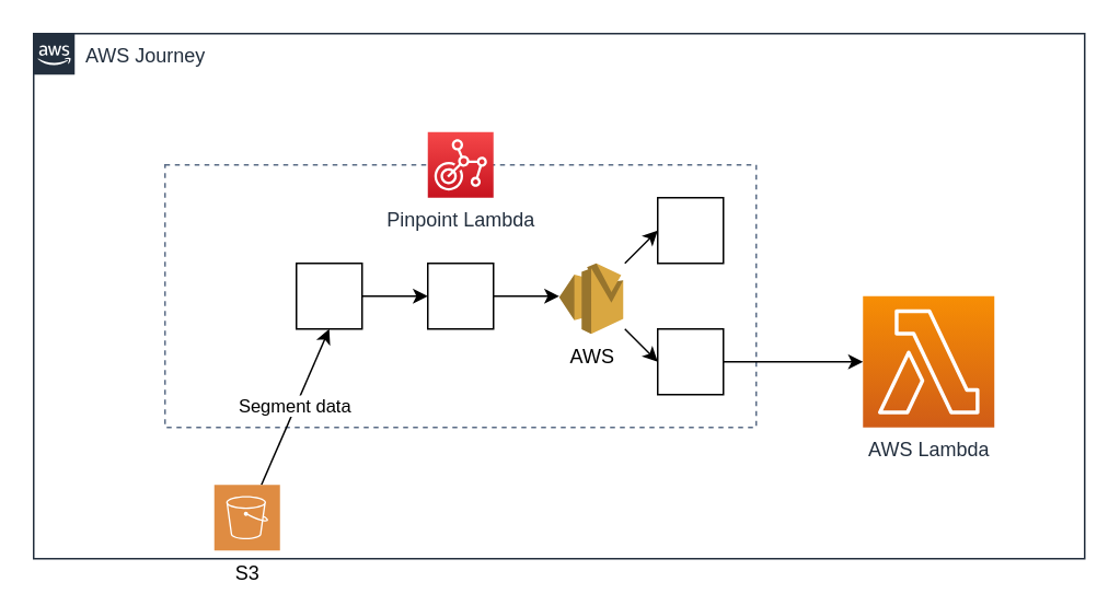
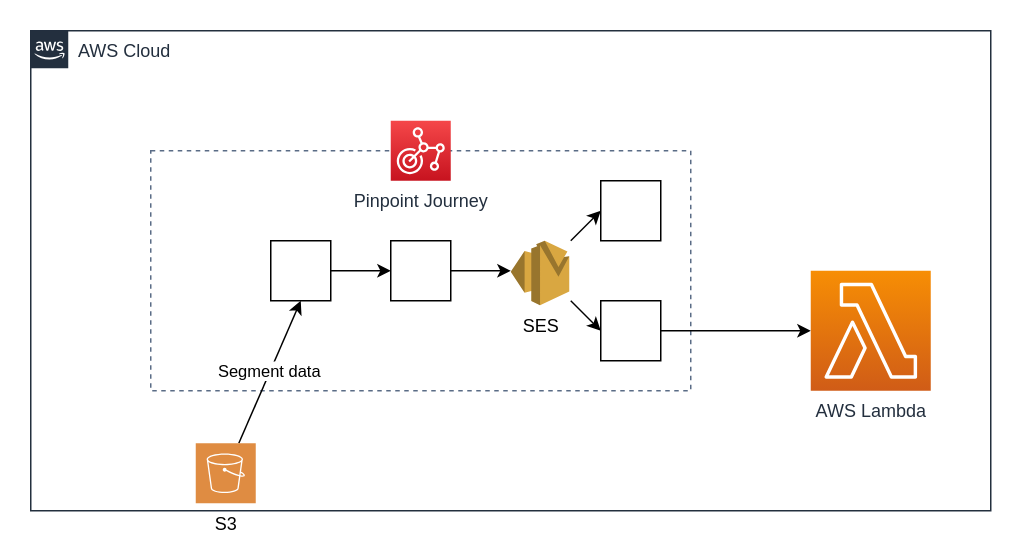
  <mxCell id="0" />
  <mxCell id="1" parent="0" />
- <mxCell id="2" value="AWS Journey" style="points=[[0,0],[0.25,0],[0.5,0],[0.75,0],[1,0],[1,0.25],[1,0.5],[1,0.75],[1,1],[0.75,1],[0.5,1],[0.25,1],[0,1],[0,0.75],[0,0.5],[0,0.25]];outlineConnect=0;gradientColor=none;html=1;whiteSpace=wrap;fontSize=12;fontStyle=0;shape=mxgraph.aws4.group;grIcon=mxgraph.aws4.group_aws_cloud_alt;strokeColor=#232F3E;fillColor=none;verticalAlign=top;align=left;spacingLeft=30;fontColor=#232F3E;dashed=0;" vertex="1" parent="1"><mxGeometry x="20" y="20" width="640" height="320" as="geometry" /></mxCell>
+ <mxCell id="2" value="AWS Cloud" style="points=[[0,0],[0.25,0],[0.5,0],[0.75,0],[1,0],[1,0.25],[1,0.5],[1,0.75],[1,1],[0.75,1],[0.5,1],[0.25,1],[0,1],[0,0.75],[0,0.5],[0,0.25]];outlineConnect=0;gradientColor=none;html=1;whiteSpace=wrap;fontSize=12;fontStyle=0;shape=mxgraph.aws4.group;grIcon=mxgraph.aws4.group_aws_cloud_alt;strokeColor=#232F3E;fillColor=none;verticalAlign=top;align=left;spacingLeft=30;fontColor=#232F3E;dashed=0;" vertex="1" parent="1"><mxGeometry x="20" y="20" width="640" height="320" as="geometry" /></mxCell>
  <mxCell id="3" value="" style="fillColor=none;strokeColor=#5A6C86;dashed=1;verticalAlign=top;fontStyle=0;fontColor=#5A6C86;" vertex="1" parent="1"><mxGeometry x="100" y="100" width="360" height="160" as="geometry" /></mxCell>
- <mxCell id="4" value="Pinpoint Lambda" style="points=[[0,0,0],[0.25,0,0],[0.5,0,0],[0.75,0,0],[1,0,0],[0,1,0],[0.25,1,0],[0.5,1,0],[0.75,1,0],[1,1,0],[0,0.25,0],[0,0.5,0],[0,0.75,0],[1,0.25,0],[1,0.5,0],[1,0.75,0]];outlineConnect=0;fontColor=#232F3E;gradientColor=#F54749;gradientDirection=north;fillColor=#C7131F;strokeColor=#ffffff;dashed=0;verticalLabelPosition=bottom;verticalAlign=top;align=center;html=1;fontSize=12;fontStyle=0;aspect=fixed;shape=mxgraph.aws4.resourceIcon;resIcon=mxgraph.aws4.pinpoint_journey;" vertex="1" parent="1"><mxGeometry x="260" y="80" width="40" height="40" as="geometry" /></mxCell>
- <mxCell id="5" value="AWS Lambda" style="points=[[0,0,0],[0.25,0,0],[0.5,0,0],[0.75,0,0],[1,0,0],[0,1,0],[0.25,1,0],[0.5,1,0],[0.75,1,0],[1,1,0],[0,0.25,0],[0,0.5,0],[0,0.75,0],[1,0.25,0],[1,0.5,0],[1,0.75,0]];outlineConnect=0;fontColor=#232F3E;gradientColor=#F78E04;gradientDirection=north;fillColor=#D05C17;strokeColor=#ffffff;dashed=0;verticalLabelPosition=bottom;verticalAlign=top;align=center;html=1;fontSize=12;fontStyle=0;aspect=fixed;shape=mxgraph.aws4.resourceIcon;resIcon=mxgraph.aws4.lambda;" vertex="1" parent="1"><mxGeometry x="525" y="180" width="80" height="80" as="geometry" /></mxCell>
+ <mxCell id="4" value="Pinpoint Journey" style="points=[[0,0,0],[0.25,0,0],[0.5,0,0],[0.75,0,0],[1,0,0],[0,1,0],[0.25,1,0],[0.5,1,0],[0.75,1,0],[1,1,0],[0,0.25,0],[0,0.5,0],[0,0.75,0],[1,0.25,0],[1,0.5,0],[1,0.75,0]];outlineConnect=0;fontColor=#232F3E;gradientColor=#F54749;gradientDirection=north;fillColor=#C7131F;strokeColor=#ffffff;dashed=0;verticalLabelPosition=bottom;verticalAlign=top;align=center;html=1;fontSize=12;fontStyle=0;aspect=fixed;shape=mxgraph.aws4.resourceIcon;resIcon=mxgraph.aws4.pinpoint_journey;" vertex="1" parent="1"><mxGeometry x="260" y="80" width="40" height="40" as="geometry" /></mxCell>
+ <mxCell id="5" value="AWS Lambda" style="points=[[0,0,0],[0.25,0,0],[0.5,0,0],[0.75,0,0],[1,0,0],[0,1,0],[0.25,1,0],[0.5,1,0],[0.75,1,0],[1,1,0],[0,0.25,0],[0,0.5,0],[0,0.75,0],[1,0.25,0],[1,0.5,0],[1,0.75,0]];outlineConnect=0;fontColor=#232F3E;gradientColor=#F78E04;gradientDirection=north;fillColor=#D05C17;strokeColor=#ffffff;dashed=0;verticalLabelPosition=bottom;verticalAlign=top;align=center;html=1;fontSize=12;fontStyle=0;aspect=fixed;shape=mxgraph.aws4.resourceIcon;resIcon=mxgraph.aws4.lambda;" vertex="1" parent="1"><mxGeometry x="540" y="180" width="80" height="80" as="geometry" /></mxCell>
  <mxCell id="6" value="Segment data" style="edgeStyle=none;rounded=0;orthogonalLoop=1;jettySize=auto;html=1;entryX=0.5;entryY=1;entryDx=0;entryDy=0;" edge="1" parent="1" source="7" target="9"><mxGeometry relative="1" as="geometry" /></mxCell>
  <mxCell id="7" value="S3" style="pointerEvents=1;shadow=0;dashed=0;html=1;strokeColor=none;fillColor=#DF8C42;labelPosition=center;verticalLabelPosition=bottom;verticalAlign=top;align=center;outlineConnect=0;shape=mxgraph.veeam2.aws_s3;" vertex="1" parent="1"><mxGeometry x="130" y="295" width="40" height="40" as="geometry" /></mxCell>
  <mxCell id="8" style="edgeStyle=orthogonalEdgeStyle;rounded=0;orthogonalLoop=1;jettySize=auto;html=1;entryX=0;entryY=0.5;entryDx=0;entryDy=0;" edge="1" parent="1" source="9" target="11"><mxGeometry relative="1" as="geometry" /></mxCell>
  <mxCell id="9" value="" style="whiteSpace=wrap;html=1;aspect=fixed;" vertex="1" parent="1"><mxGeometry x="180" y="160" width="40" height="40" as="geometry" /></mxCell>
  <mxCell id="10" style="edgeStyle=orthogonalEdgeStyle;rounded=0;orthogonalLoop=1;jettySize=auto;html=1;entryX=0;entryY=0.5;entryDx=0;entryDy=0;" edge="1" parent="1" source="11"><mxGeometry relative="1" as="geometry"><mxPoint x="340" y="180" as="targetPoint" /></mxGeometry></mxCell>
  <mxCell id="11" value="" style="whiteSpace=wrap;html=1;aspect=fixed;" vertex="1" parent="1"><mxGeometry x="260" y="160" width="40" height="40" as="geometry" /></mxCell>
  <mxCell id="12" style="rounded=0;orthogonalLoop=1;jettySize=auto;html=1;entryX=0;entryY=0.5;entryDx=0;entryDy=0;" edge="1" parent="1" target="14"><mxGeometry relative="1" as="geometry"><mxPoint x="380" y="160" as="sourcePoint" /></mxGeometry></mxCell>
  <mxCell id="13" style="rounded=0;orthogonalLoop=1;jettySize=auto;html=1;entryX=0;entryY=0.5;entryDx=0;entryDy=0;" edge="1" parent="1" target="16"><mxGeometry relative="1" as="geometry"><mxPoint x="380" y="200" as="sourcePoint" /></mxGeometry></mxCell>
  <mxCell id="14" value="" style="whiteSpace=wrap;html=1;aspect=fixed;" vertex="1" parent="1"><mxGeometry x="400" y="120" width="40" height="40" as="geometry" /></mxCell>
  <mxCell id="15" style="edgeStyle=orthogonalEdgeStyle;rounded=0;orthogonalLoop=1;jettySize=auto;html=1;entryX=0;entryY=0.5;entryDx=0;entryDy=0;entryPerimeter=0;" edge="1" parent="1" source="16" target="5"><mxGeometry relative="1" as="geometry" /></mxCell>
  <mxCell id="16" value="" style="whiteSpace=wrap;html=1;aspect=fixed;" vertex="1" parent="1"><mxGeometry x="400" y="200" width="40" height="40" as="geometry" /></mxCell>
- <mxCell id="17" value="AWS" style="outlineConnect=0;dashed=0;verticalLabelPosition=bottom;verticalAlign=top;align=center;html=1;shape=mxgraph.aws3.ses;fillColor=#D9A741;gradientColor=none;" vertex="1" parent="1"><mxGeometry x="340" y="160" width="39" height="43" as="geometry" /></mxCell>
+ <mxCell id="17" value="SES" style="outlineConnect=0;dashed=0;verticalLabelPosition=bottom;verticalAlign=top;align=center;html=1;shape=mxgraph.aws3.ses;fillColor=#D9A741;gradientColor=none;" vertex="1" parent="1"><mxGeometry x="340" y="160" width="39" height="43" as="geometry" /></mxCell>
